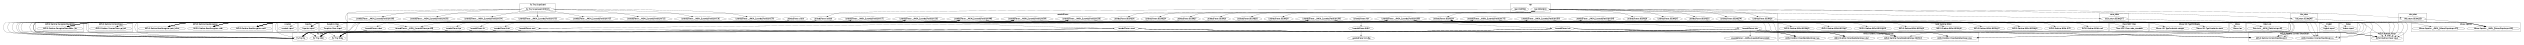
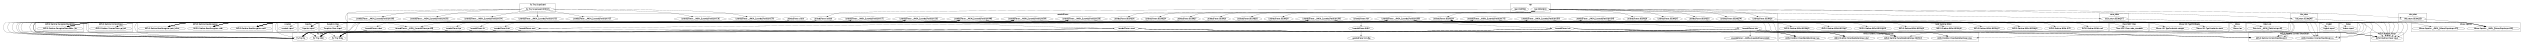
  digraph {
    fontname=Roboto
    node [fontname=Roboto]
    edge [fontname=Roboto]
    "ANTLR::Runtime::BitSet::BEGIN@299"
    "ANTLR::Runtime::BitSet::BEGIN@7"
    "ANTLR::Runtime::BitSet::BEGIN@5"
    "ANTLR::Runtime::BitSet::meta"
    "ANTLR::Runtime::BitSet::BITS"
    "ANTLR::Runtime::BitSet::BEGIN@4"
    "ANTLR::Runtime::BitSet::BEGIN@11"
    "ANTLR::Runtime::BitSet::BEGIN@8"
    "ANTLR::Runtime::BitSet::BEGIN@3"
    "ANTLR::Runtime::RecognizerSharedState::_fsp"
    "Class::MOP::Class::make_immutable"
    "English::import"
    "sacos_return::BEGIN@175"
    "Moose::Exporter::__ANON__[Moose/Exporter.pm:479]"
    "Moose::Exporter::__ANON__[Moose/Exporter.pm:390]"
    "Try::Tiny::ScopeGuard::DESTROY"
    "ANTLR::Runtime::Parser::input"
    "lote_return::BEGIN@407"
    "Moose::Util::TypeConstraints::where"
    "Moose::Util::TypeConstraints::subtype"
    "Moose::has"
    "lotes_return::BEGIN@321"
    "constant::import"
    "Exporter::import"
    "ANTLR::Runtime::CommonToken::get_text"
    "feature::import"
    "Try::Tiny::finally"
    "Try::Tiny::catch"
    "Try::Tiny::try"
    "main::BEGIN@10"
    "main::RUNTIME"
    "Data::Lock::__ANON__[Data/Lock.pm:38]"
    "ANTLR::Runtime::CommonTokenStream::LA"
    "ANTLR::Runtime::CommonTokenStream::LT"
    "ANTLR::Runtime::BaseRecognizer::state"
    "ANTLR::Runtime::BaseRecognizer::match"
    "ANTLR::Runtime::BaseRecognizer::push_follow"
    "ANTLR::Runtime::ParserRuleReturnScope::new"
    "ANTLR::Runtime::ParserRuleReturnScope::stop"
    "ANTLR::Runtime::ParserRuleReturnScope::start"
    "ANTLR::Runtime::ParserRuleReturnScope::DESTROY"
    "Lavanda2Parser::tipo"
    "Lavanda2Parser::__ANON__[Lavanda2Parser.pm:448]"
    "Lavanda2Parser::__ANON__[Lavanda2Parser.pm:157]"
    "Lavanda2Parser::BEGIN@15"
    "Lavanda2Parser::BEGIN@24"
    "Lavanda2Parser::new"
    "Lavanda2Parser::BEGIN@9"
    "Lavanda2Parser::sacos"
    "Lavanda2Parser::BEGIN@11"
    "Lavanda2Parser::fio"
    "Lavanda2Parser::BEGIN@6"
    "Lavanda2Parser::__ANON__[Lavanda2Parser.pm:126]"
    "Lavanda2Parser::lote"
    "Lavanda2Parser::classe"
-   "Lavanda2Parser::__ANON__[Lavanda2Parser.pm:723]"
    "Lavanda2Parser::__ANON__[Lavanda2Parser.pm:167]"
    "Lavanda2Parser::__ANON__[Lavanda2Parser.pm:458]"
    "Lavanda2Parser::__ANON__[Lavanda2Parser.pm:313]"
    "Lavanda2Parser::__ANON__[Lavanda2Parser.pm:389]"
    n61 [label="Lavanda2Parser::BEGIN@20"]
    "Lavanda2Parser::__ANON__[Lavanda2Parser.pm:256]"
    "Lavanda2Parser::__ANON__[Lavanda2Parser.pm:569]"
    "Lavanda2Parser::__ANON__[Lavanda2Parser.pm:399]"
    "Lavanda2Parser::tinto"
    "Lavanda2Parser::__ANON__[Lavanda2Parser.pm:579]"
    "Lavanda2Parser::BEGIN@740"
    "Lavanda2Parser::BEGIN@14"
    "Lavanda2Parser::__ANON__[Lavanda2Parser.pm:504]"
    "Lavanda2Parser::BEGIN@16"
    "Lavanda2Parser::saco"
    "Lavanda2Parser::lotes"
    "Lavanda2Parser::cabec"
    "Lavanda2Parser::__ANON__[Lavanda2Parser.pm:514]"
    "Lavanda2Parser::lavanda"
    "Lavanda2Parser::__ANON__[Lavanda2Parser.pm:713]"
    "Lavanda2Parser::__ANON__[Lavanda2Parser.pm:644]"
    "Lavanda2Parser::__ANON__[Lavanda2Parser.pm:634]"
    "Lavanda2Parser::BEGIN@7"
    "Lavanda2Parser::init_dfas"
    "Lavanda2Parser::__ANON__[Lavanda2Parser.pm:136]"
    "Lavanda2Parser::BEGIN@8"
    "Lavanda2Parser::BUILD"
    "Lavanda2Parser::BEGIN@12"
    "Lavanda2Parser::__ANON__[Lavanda2Parser.pm:246]"
    "Lavanda2Parser::__ANON__[Lavanda2Parser.pm:303]"
    "Exception::Class::import"
    subgraph cluster_1 {
      label="MOP::Runtime::BitSet"
      "ANTLR::Runtime::BitSet::BEGIN@299"
      "ANTLR::Runtime::BitSet::BEGIN@7"
      "ANTLR::Runtime::BitSet::BEGIN@5"
      "ANTLR::Runtime::BitSet::meta"
      "ANTLR::Runtime::BitSet::BITS"
      "ANTLR::Runtime::BitSet::BEGIN@4"
      "ANTLR::Runtime::BitSet::BEGIN@11"
      "ANTLR::Runtime::BitSet::BEGIN@8"
      "ANTLR::Runtime::BitSet::BEGIN@3"
    }
    subgraph cluster_2 {
      label="ANTLR::Runtime::RecognizerSharedState"
      "ANTLR::Runtime::RecognizerSharedState::_fsp"
    }
    subgraph cluster_3 {
      label="Class::MOP::Class"
      "Class::MOP::Class::make_immutable"
    }
    subgraph cluster_4 {
      label=English
      "English::import"
    }
    subgraph cluster_5 {
      label=sacos_return
      "sacos_return::BEGIN@175"
    }
    subgraph cluster_6 {
      label="Moose::Exporter"
      "Moose::Exporter::__ANON__[Moose/Exporter.pm:479]"
      "Moose::Exporter::__ANON__[Moose/Exporter.pm:390]"
    }
    subgraph cluster_7 {
      label="Try::Tiny::ScopeGuard"
      "Try::Tiny::ScopeGuard::DESTROY"
    }
    subgraph cluster_8 {
      label="ANTLR::Runtime::Parser"
      "ANTLR::Runtime::Parser::input"
    }
    subgraph cluster_9 {
      label=lote_return
      "lote_return::BEGIN@407"
    }
    subgraph cluster_10 {
      label="Moose::Util::TypeConstraints"
      "Moose::Util::TypeConstraints::where"
      "Moose::Util::TypeConstraints::subtype"
    }
    subgraph cluster_11 {
      label=Moose
      "Moose::has"
    }
    subgraph cluster_12 {
      label=lotes_return
      "lotes_return::BEGIN@321"
    }
    subgraph cluster_13 {
      label=constant
      "constant::import"
    }
    subgraph cluster_14 {
      label=Exporter
      "Exporter::import"
    }
    subgraph cluster_15 {
      label="ANTLR::Runtime::CommonToken"
      "ANTLR::Runtime::CommonToken::get_text"
    }
    subgraph cluster_16 {
      label=feature
      "feature::import"
    }
    subgraph cluster_17 {
      label="Try::Tiny"
      "Try::Tiny::finally"
      "Try::Tiny::catch"
      "Try::Tiny::try"
    }
    subgraph cluster_18 {
      label=main
      "main::BEGIN@10"
      "main::RUNTIME"
    }
    subgraph cluster_19 {
      label="Data::Lock"
      "Data::Lock::__ANON__[Data/Lock.pm:38]"
    }
    subgraph cluster_20 {
      label="ANTLR::Runtime::CommonTokenStream"
      "ANTLR::Runtime::CommonTokenStream::LA"
      "ANTLR::Runtime::CommonTokenStream::LT"
    }
    subgraph cluster_21 {
      label="ANTLR::Runtime::BaseRecognizer"
      "ANTLR::Runtime::BaseRecognizer::state"
      "ANTLR::Runtime::BaseRecognizer::match"
      "ANTLR::Runtime::BaseRecognizer::push_follow"
    }
    subgraph cluster_22 {
      label="ANTLR::Runtime::ParserRuleReturnScope"
      "ANTLR::Runtime::ParserRuleReturnScope::new"
      "ANTLR::Runtime::ParserRuleReturnScope::stop"
      "ANTLR::Runtime::ParserRuleReturnScope::start"
      "ANTLR::Runtime::ParserRuleReturnScope::DESTROY"
    }
    subgraph cluster_23 {
      label=Lavanda2Parser
      "Lavanda2Parser::tipo"
      "Lavanda2Parser::__ANON__[Lavanda2Parser.pm:448]"
      "Lavanda2Parser::__ANON__[Lavanda2Parser.pm:157]"
      "Lavanda2Parser::BEGIN@15"
      "Lavanda2Parser::BEGIN@24"
      "Lavanda2Parser::new"
      "Lavanda2Parser::BEGIN@9"
      "Lavanda2Parser::sacos"
      "Lavanda2Parser::BEGIN@11"
      "Lavanda2Parser::fio"
      "Lavanda2Parser::BEGIN@6"
      "Lavanda2Parser::__ANON__[Lavanda2Parser.pm:126]"
      "Lavanda2Parser::lote"
      "Lavanda2Parser::classe"
-     "Lavanda2Parser::__ANON__[Lavanda2Parser.pm:723]"
      "Lavanda2Parser::__ANON__[Lavanda2Parser.pm:167]"
      "Lavanda2Parser::__ANON__[Lavanda2Parser.pm:458]"
      "Lavanda2Parser::__ANON__[Lavanda2Parser.pm:313]"
      "Lavanda2Parser::__ANON__[Lavanda2Parser.pm:389]"
      n61
      "Lavanda2Parser::__ANON__[Lavanda2Parser.pm:256]"
      "Lavanda2Parser::__ANON__[Lavanda2Parser.pm:569]"
      "Lavanda2Parser::__ANON__[Lavanda2Parser.pm:399]"
      "Lavanda2Parser::tinto"
      "Lavanda2Parser::__ANON__[Lavanda2Parser.pm:579]"
      "Lavanda2Parser::BEGIN@740"
      "Lavanda2Parser::BEGIN@14"
      "Lavanda2Parser::__ANON__[Lavanda2Parser.pm:504]"
      "Lavanda2Parser::BEGIN@16"
      "Lavanda2Parser::saco"
      "Lavanda2Parser::lotes"
      "Lavanda2Parser::cabec"
      "Lavanda2Parser::__ANON__[Lavanda2Parser.pm:514]"
      "Lavanda2Parser::lavanda"
      "Lavanda2Parser::__ANON__[Lavanda2Parser.pm:713]"
      "Lavanda2Parser::__ANON__[Lavanda2Parser.pm:644]"
      "Lavanda2Parser::__ANON__[Lavanda2Parser.pm:634]"
      "Lavanda2Parser::BEGIN@7"
      "Lavanda2Parser::init_dfas"
      "Lavanda2Parser::__ANON__[Lavanda2Parser.pm:136]"
      "Lavanda2Parser::BEGIN@8"
      "Lavanda2Parser::BUILD"
      "Lavanda2Parser::BEGIN@12"
      "Lavanda2Parser::__ANON__[Lavanda2Parser.pm:246]"
      "Lavanda2Parser::__ANON__[Lavanda2Parser.pm:303]"
    }
    subgraph cluster_24 {
      label="Exception::Class"
      "Exception::Class::import"
    }
    "sacos_return::BEGIN@175" -> "Moose::Exporter::__ANON__[Moose/Exporter.pm:390]"
-   "Try::Tiny::ScopeGuard::DESTROY" -> "Lavanda2Parser::__ANON__[Lavanda2Parser.pm:723]"
    "Try::Tiny::ScopeGuard::DESTROY" -> "Lavanda2Parser::__ANON__[Lavanda2Parser.pm:167]"
    "Try::Tiny::ScopeGuard::DESTROY" -> "Lavanda2Parser::__ANON__[Lavanda2Parser.pm:458]"
    "Try::Tiny::ScopeGuard::DESTROY" -> "Lavanda2Parser::__ANON__[Lavanda2Parser.pm:313]"
    "Try::Tiny::ScopeGuard::DESTROY" -> "Lavanda2Parser::__ANON__[Lavanda2Parser.pm:256]"
    "Try::Tiny::ScopeGuard::DESTROY" -> "Lavanda2Parser::__ANON__[Lavanda2Parser.pm:399]"
    "Try::Tiny::ScopeGuard::DESTROY" -> "Lavanda2Parser::__ANON__[Lavanda2Parser.pm:579]"
    "Try::Tiny::ScopeGuard::DESTROY" -> "Lavanda2Parser::__ANON__[Lavanda2Parser.pm:514]"
    "Try::Tiny::ScopeGuard::DESTROY" -> "Lavanda2Parser::__ANON__[Lavanda2Parser.pm:136]"
    "lote_return::BEGIN@407" -> "Moose::Exporter::__ANON__[Moose/Exporter.pm:390]"
    "lotes_return::BEGIN@321" -> "Moose::Exporter::__ANON__[Moose/Exporter.pm:390]"
    "Try::Tiny::try" -> "Lavanda2Parser::__ANON__[Lavanda2Parser.pm:448]"
    "Try::Tiny::try" -> "Lavanda2Parser::__ANON__[Lavanda2Parser.pm:157]"
    "Try::Tiny::try" -> "Lavanda2Parser::__ANON__[Lavanda2Parser.pm:126]"
    "Try::Tiny::try" -> "Lavanda2Parser::__ANON__[Lavanda2Parser.pm:389]"
    "Try::Tiny::try" -> "Lavanda2Parser::__ANON__[Lavanda2Parser.pm:569]"
    "Try::Tiny::try" -> "Lavanda2Parser::__ANON__[Lavanda2Parser.pm:504]"
    "Try::Tiny::try" -> "Lavanda2Parser::__ANON__[Lavanda2Parser.pm:713]"
    "Try::Tiny::try" -> "Lavanda2Parser::__ANON__[Lavanda2Parser.pm:634]"
    "Try::Tiny::try" -> "Lavanda2Parser::__ANON__[Lavanda2Parser.pm:246]"
    "Try::Tiny::try" -> "Lavanda2Parser::__ANON__[Lavanda2Parser.pm:303]"
    "main::BEGIN@10" -> "sacos_return::BEGIN@175"
    "main::BEGIN@10" -> "lote_return::BEGIN@407"
    "main::BEGIN@10" -> "lotes_return::BEGIN@321"
    "main::BEGIN@10" -> "Lavanda2Parser::BEGIN@15"
    "main::BEGIN@10" -> "Lavanda2Parser::BEGIN@24"
    "main::BEGIN@10" -> "Lavanda2Parser::BEGIN@9"
    "main::BEGIN@10" -> "Lavanda2Parser::BEGIN@11"
    "main::BEGIN@10" -> "Lavanda2Parser::BEGIN@6"
    "main::BEGIN@10" -> n61
    "main::BEGIN@10" -> "Lavanda2Parser::BEGIN@740"
    "main::BEGIN@10" -> "Lavanda2Parser::BEGIN@14"
    "main::BEGIN@10" -> "Lavanda2Parser::BEGIN@16"
    "main::BEGIN@10" -> "Lavanda2Parser::BEGIN@7"
    "main::BEGIN@10" -> "Lavanda2Parser::BEGIN@8"
    "main::BEGIN@10" -> "Lavanda2Parser::BEGIN@12"
    "main::RUNTIME" -> "Lavanda2Parser::lavanda"
    "Lavanda2Parser::tipo" -> "Try::Tiny::finally"
    "Lavanda2Parser::tipo" -> "Try::Tiny::catch"
    "Lavanda2Parser::tipo" -> "Try::Tiny::try"
    "Lavanda2Parser::__ANON__[Lavanda2Parser.pm:448]" -> "ANTLR::Runtime::RecognizerSharedState::_fsp"
    "Lavanda2Parser::__ANON__[Lavanda2Parser.pm:448]" -> "ANTLR::Runtime::Parser::input"
    "Lavanda2Parser::__ANON__[Lavanda2Parser.pm:448]" -> "ANTLR::Runtime::CommonToken::get_text"
    "Lavanda2Parser::__ANON__[Lavanda2Parser.pm:448]" -> "ANTLR::Runtime::CommonTokenStream::LT"
    "Lavanda2Parser::__ANON__[Lavanda2Parser.pm:448]" -> "ANTLR::Runtime::BaseRecognizer::state"
    "Lavanda2Parser::__ANON__[Lavanda2Parser.pm:448]" -> "ANTLR::Runtime::BaseRecognizer::match"
    "Lavanda2Parser::__ANON__[Lavanda2Parser.pm:448]" -> "ANTLR::Runtime::BaseRecognizer::push_follow"
    "Lavanda2Parser::__ANON__[Lavanda2Parser.pm:448]" -> "ANTLR::Runtime::ParserRuleReturnScope::stop"
    "Lavanda2Parser::__ANON__[Lavanda2Parser.pm:448]" -> "Lavanda2Parser::tipo"
    "Lavanda2Parser::__ANON__[Lavanda2Parser.pm:157]" -> "ANTLR::Runtime::BaseRecognizer::match"
    "Lavanda2Parser::BEGIN@24" -> "constant::import"
    "Lavanda2Parser::new" -> "Lavanda2Parser::BUILD"
    "Lavanda2Parser::BEGIN@9" -> "Exporter::import"
    "Lavanda2Parser::sacos" -> "ANTLR::Runtime::Parser::input"
    "Lavanda2Parser::sacos" -> "Try::Tiny::finally"
    "Lavanda2Parser::sacos" -> "Try::Tiny::catch"
    "Lavanda2Parser::sacos" -> "Try::Tiny::try"
    "Lavanda2Parser::sacos" -> "ANTLR::Runtime::CommonTokenStream::LT"
    "Lavanda2Parser::sacos" -> "ANTLR::Runtime::ParserRuleReturnScope::new"
    "Lavanda2Parser::sacos" -> "ANTLR::Runtime::ParserRuleReturnScope::start"
    "Lavanda2Parser::BEGIN@11" -> "Exception::Class::import"
    "Lavanda2Parser::fio" -> "Try::Tiny::finally"
    "Lavanda2Parser::fio" -> "Try::Tiny::catch"
    "Lavanda2Parser::fio" -> "Try::Tiny::try"
    "Lavanda2Parser::BEGIN@6" -> "Moose::Exporter::__ANON__[Moose/Exporter.pm:390]"
    "Lavanda2Parser::__ANON__[Lavanda2Parser.pm:126]" -> "ANTLR::Runtime::RecognizerSharedState::_fsp"
    "Lavanda2Parser::__ANON__[Lavanda2Parser.pm:126]" -> "ANTLR::Runtime::BaseRecognizer::state"
    "Lavanda2Parser::__ANON__[Lavanda2Parser.pm:126]" -> "ANTLR::Runtime::BaseRecognizer::push_follow"
    "Lavanda2Parser::__ANON__[Lavanda2Parser.pm:126]" -> "Lavanda2Parser::sacos"
    "Lavanda2Parser::__ANON__[Lavanda2Parser.pm:126]" -> "Lavanda2Parser::cabec"
    "Lavanda2Parser::lote" -> "ANTLR::Runtime::Parser::input"
    "Lavanda2Parser::lote" -> "Try::Tiny::finally"
    "Lavanda2Parser::lote" -> "Try::Tiny::catch"
    "Lavanda2Parser::lote" -> "Try::Tiny::try"
    "Lavanda2Parser::lote" -> "ANTLR::Runtime::CommonTokenStream::LT"
    "Lavanda2Parser::lote" -> "ANTLR::Runtime::ParserRuleReturnScope::new"
    "Lavanda2Parser::lote" -> "ANTLR::Runtime::ParserRuleReturnScope::start"
    "Lavanda2Parser::classe" -> "Try::Tiny::finally"
    "Lavanda2Parser::classe" -> "Try::Tiny::catch"
    "Lavanda2Parser::classe" -> "Try::Tiny::try"
    "Lavanda2Parser::__ANON__[Lavanda2Parser.pm:389]" -> "ANTLR::Runtime::RecognizerSharedState::_fsp"
    "Lavanda2Parser::__ANON__[Lavanda2Parser.pm:389]" -> "ANTLR::Runtime::Parser::input"
    "Lavanda2Parser::__ANON__[Lavanda2Parser.pm:389]" -> "ANTLR::Runtime::CommonTokenStream::LA"
    "Lavanda2Parser::__ANON__[Lavanda2Parser.pm:389]" -> "ANTLR::Runtime::CommonTokenStream::LT"
    "Lavanda2Parser::__ANON__[Lavanda2Parser.pm:389]" -> "ANTLR::Runtime::BaseRecognizer::state"
    "Lavanda2Parser::__ANON__[Lavanda2Parser.pm:389]" -> "ANTLR::Runtime::BaseRecognizer::match"
    "Lavanda2Parser::__ANON__[Lavanda2Parser.pm:389]" -> "ANTLR::Runtime::BaseRecognizer::push_follow"
    "Lavanda2Parser::__ANON__[Lavanda2Parser.pm:389]" -> "ANTLR::Runtime::ParserRuleReturnScope::stop"
    "Lavanda2Parser::__ANON__[Lavanda2Parser.pm:389]" -> "ANTLR::Runtime::ParserRuleReturnScope::DESTROY"
    "Lavanda2Parser::__ANON__[Lavanda2Parser.pm:389]" -> "Lavanda2Parser::lote"
    n61 -> "Exporter::import"
    "Lavanda2Parser::__ANON__[Lavanda2Parser.pm:569]" -> "ANTLR::Runtime::Parser::input"
    "Lavanda2Parser::__ANON__[Lavanda2Parser.pm:569]" -> "ANTLR::Runtime::CommonTokenStream::LA"
    "Lavanda2Parser::__ANON__[Lavanda2Parser.pm:569]" -> "ANTLR::Runtime::BaseRecognizer::match"
    "Lavanda2Parser::tinto" -> "Try::Tiny::finally"
    "Lavanda2Parser::tinto" -> "Try::Tiny::catch"
    "Lavanda2Parser::tinto" -> "Try::Tiny::try"
    "Lavanda2Parser::BEGIN@740" -> "Moose::Exporter::__ANON__[Moose/Exporter.pm:479]"
    "Lavanda2Parser::BEGIN@14" -> "ANTLR::Runtime::BitSet::BEGIN@299"
    "Lavanda2Parser::BEGIN@14" -> "ANTLR::Runtime::BitSet::BEGIN@7"
    "Lavanda2Parser::BEGIN@14" -> "ANTLR::Runtime::BitSet::BEGIN@5"
    "Lavanda2Parser::BEGIN@14" -> "ANTLR::Runtime::BitSet::meta"
    "Lavanda2Parser::BEGIN@14" -> "ANTLR::Runtime::BitSet::BITS"
    "Lavanda2Parser::BEGIN@14" -> "ANTLR::Runtime::BitSet::BEGIN@4"
    "Lavanda2Parser::BEGIN@14" -> "ANTLR::Runtime::BitSet::BEGIN@11"
    "Lavanda2Parser::BEGIN@14" -> "ANTLR::Runtime::BitSet::BEGIN@8"
    "Lavanda2Parser::BEGIN@14" -> "ANTLR::Runtime::BitSet::BEGIN@3"
    "Lavanda2Parser::BEGIN@14" -> "Class::MOP::Class::make_immutable"
    "Lavanda2Parser::BEGIN@14" -> "Moose::Util::TypeConstraints::where"
    "Lavanda2Parser::BEGIN@14" -> "Moose::Util::TypeConstraints::subtype"
    "Lavanda2Parser::BEGIN@14" -> "Moose::has"
    "Lavanda2Parser::BEGIN@14" -> "Data::Lock::__ANON__[Data/Lock.pm:38]"
    "Lavanda2Parser::__ANON__[Lavanda2Parser.pm:504]" -> "ANTLR::Runtime::RecognizerSharedState::_fsp"
    "Lavanda2Parser::__ANON__[Lavanda2Parser.pm:504]" -> "ANTLR::Runtime::Parser::input"
    "Lavanda2Parser::__ANON__[Lavanda2Parser.pm:504]" -> "ANTLR::Runtime::BaseRecognizer::state"
    "Lavanda2Parser::__ANON__[Lavanda2Parser.pm:504]" -> "ANTLR::Runtime::BaseRecognizer::match"
    "Lavanda2Parser::__ANON__[Lavanda2Parser.pm:504]" -> "ANTLR::Runtime::BaseRecognizer::push_follow"
    "Lavanda2Parser::__ANON__[Lavanda2Parser.pm:504]" -> "Lavanda2Parser::fio"
    "Lavanda2Parser::__ANON__[Lavanda2Parser.pm:504]" -> "Lavanda2Parser::__ANON__[Lavanda2Parser.pm:458]"
    "Lavanda2Parser::__ANON__[Lavanda2Parser.pm:504]" -> "Lavanda2Parser::tinto"
    "Lavanda2Parser::saco" -> "Try::Tiny::finally"
    "Lavanda2Parser::saco" -> "Try::Tiny::catch"
    "Lavanda2Parser::saco" -> "Try::Tiny::try"
    "Lavanda2Parser::saco" -> "ANTLR::Runtime::ParserRuleReturnScope::DESTROY"
    "Lavanda2Parser::lotes" -> "ANTLR::Runtime::Parser::input"
    "Lavanda2Parser::lotes" -> "Try::Tiny::finally"
    "Lavanda2Parser::lotes" -> "Try::Tiny::catch"
    "Lavanda2Parser::lotes" -> "Try::Tiny::try"
    "Lavanda2Parser::lotes" -> "ANTLR::Runtime::CommonTokenStream::LT"
    "Lavanda2Parser::lotes" -> "ANTLR::Runtime::ParserRuleReturnScope::new"
    "Lavanda2Parser::lotes" -> "ANTLR::Runtime::ParserRuleReturnScope::start"
    "Lavanda2Parser::lotes" -> "ANTLR::Runtime::ParserRuleReturnScope::DESTROY"
    "Lavanda2Parser::lotes" -> "Lavanda2Parser::__ANON__[Lavanda2Parser.pm:644]"
    "Lavanda2Parser::cabec" -> "Try::Tiny::finally"
    "Lavanda2Parser::cabec" -> "Try::Tiny::catch"
    "Lavanda2Parser::cabec" -> "Try::Tiny::try"
    "Lavanda2Parser::lavanda" -> "Try::Tiny::finally"
    "Lavanda2Parser::lavanda" -> "Try::Tiny::catch"
    "Lavanda2Parser::lavanda" -> "Try::Tiny::try"
    "Lavanda2Parser::lavanda" -> "ANTLR::Runtime::ParserRuleReturnScope::DESTROY"
    "Lavanda2Parser::__ANON__[Lavanda2Parser.pm:713]" -> "ANTLR::Runtime::Parser::input"
    "Lavanda2Parser::__ANON__[Lavanda2Parser.pm:713]" -> "ANTLR::Runtime::CommonTokenStream::LA"
    "Lavanda2Parser::__ANON__[Lavanda2Parser.pm:713]" -> "ANTLR::Runtime::BaseRecognizer::match"
    "Lavanda2Parser::__ANON__[Lavanda2Parser.pm:634]" -> "ANTLR::Runtime::Parser::input"
    "Lavanda2Parser::__ANON__[Lavanda2Parser.pm:634]" -> "ANTLR::Runtime::CommonTokenStream::LA"
    "Lavanda2Parser::__ANON__[Lavanda2Parser.pm:634]" -> "ANTLR::Runtime::BaseRecognizer::match"
    "Lavanda2Parser::BEGIN@7" -> "Exporter::import"
    "Lavanda2Parser::BEGIN@8" -> "English::import"
    "Lavanda2Parser::BUILD" -> "Lavanda2Parser::init_dfas"
    "Lavanda2Parser::BEGIN@12" -> "feature::import"
    "Lavanda2Parser::__ANON__[Lavanda2Parser.pm:246]" -> "ANTLR::Runtime::RecognizerSharedState::_fsp"
    "Lavanda2Parser::__ANON__[Lavanda2Parser.pm:246]" -> "ANTLR::Runtime::Parser::input"
    "Lavanda2Parser::__ANON__[Lavanda2Parser.pm:246]" -> "ANTLR::Runtime::CommonTokenStream::LA"
    "Lavanda2Parser::__ANON__[Lavanda2Parser.pm:246]" -> "ANTLR::Runtime::CommonTokenStream::LT"
    "Lavanda2Parser::__ANON__[Lavanda2Parser.pm:246]" -> "ANTLR::Runtime::BaseRecognizer::state"
    "Lavanda2Parser::__ANON__[Lavanda2Parser.pm:246]" -> "ANTLR::Runtime::BaseRecognizer::push_follow"
    "Lavanda2Parser::__ANON__[Lavanda2Parser.pm:246]" -> "ANTLR::Runtime::ParserRuleReturnScope::stop"
    "Lavanda2Parser::__ANON__[Lavanda2Parser.pm:246]" -> "Lavanda2Parser::saco"
    "Lavanda2Parser::__ANON__[Lavanda2Parser.pm:303]" -> "ANTLR::Runtime::RecognizerSharedState::_fsp"
-   "Lavanda2Parser::__ANON__[Lavanda2Parser.pm:303]" -> "ANTLR::Runtime::ParserRuleReturnScope::stop"
+   "Lavanda2Parser::__ANON__[Lavanda2Parser.pm:303]" -> "ANTLR::Runtime::Parser::input"
    "Lavanda2Parser::__ANON__[Lavanda2Parser.pm:303]" -> "ANTLR::Runtime::CommonToken::get_text"
    "Lavanda2Parser::__ANON__[Lavanda2Parser.pm:303]" -> "ANTLR::Runtime::BaseRecognizer::state"
    "Lavanda2Parser::__ANON__[Lavanda2Parser.pm:303]" -> "ANTLR::Runtime::BaseRecognizer::match"
    "Lavanda2Parser::__ANON__[Lavanda2Parser.pm:303]" -> "ANTLR::Runtime::BaseRecognizer::push_follow"
    "Lavanda2Parser::__ANON__[Lavanda2Parser.pm:303]" -> "Lavanda2Parser::lotes"
  }
